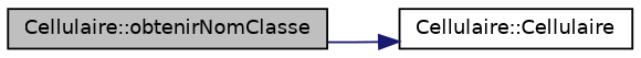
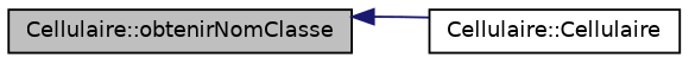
  digraph {
    rankdir=LR
    node [color=black fontname=Helvetica fontsize=10 shape=record]
    n1 [fillcolor=grey75 fontcolor=black height=0.2 label="Cellulaire::obtenirNomClasse" style=filled width=0.4]
    n2 [height=0.2 label="Cellulaire::Cellulaire" width=0.4]
-   n1 -> n2 [color=midnightblue fontname=Helvetica fontsize=10 labelfontname=Helvetica labelfontsize=10 style=solid]
+   n2 -> n1 [color=midnightblue fontname=Helvetica fontsize=10 labelfontname=Helvetica labelfontsize=10 style=solid]
  }
